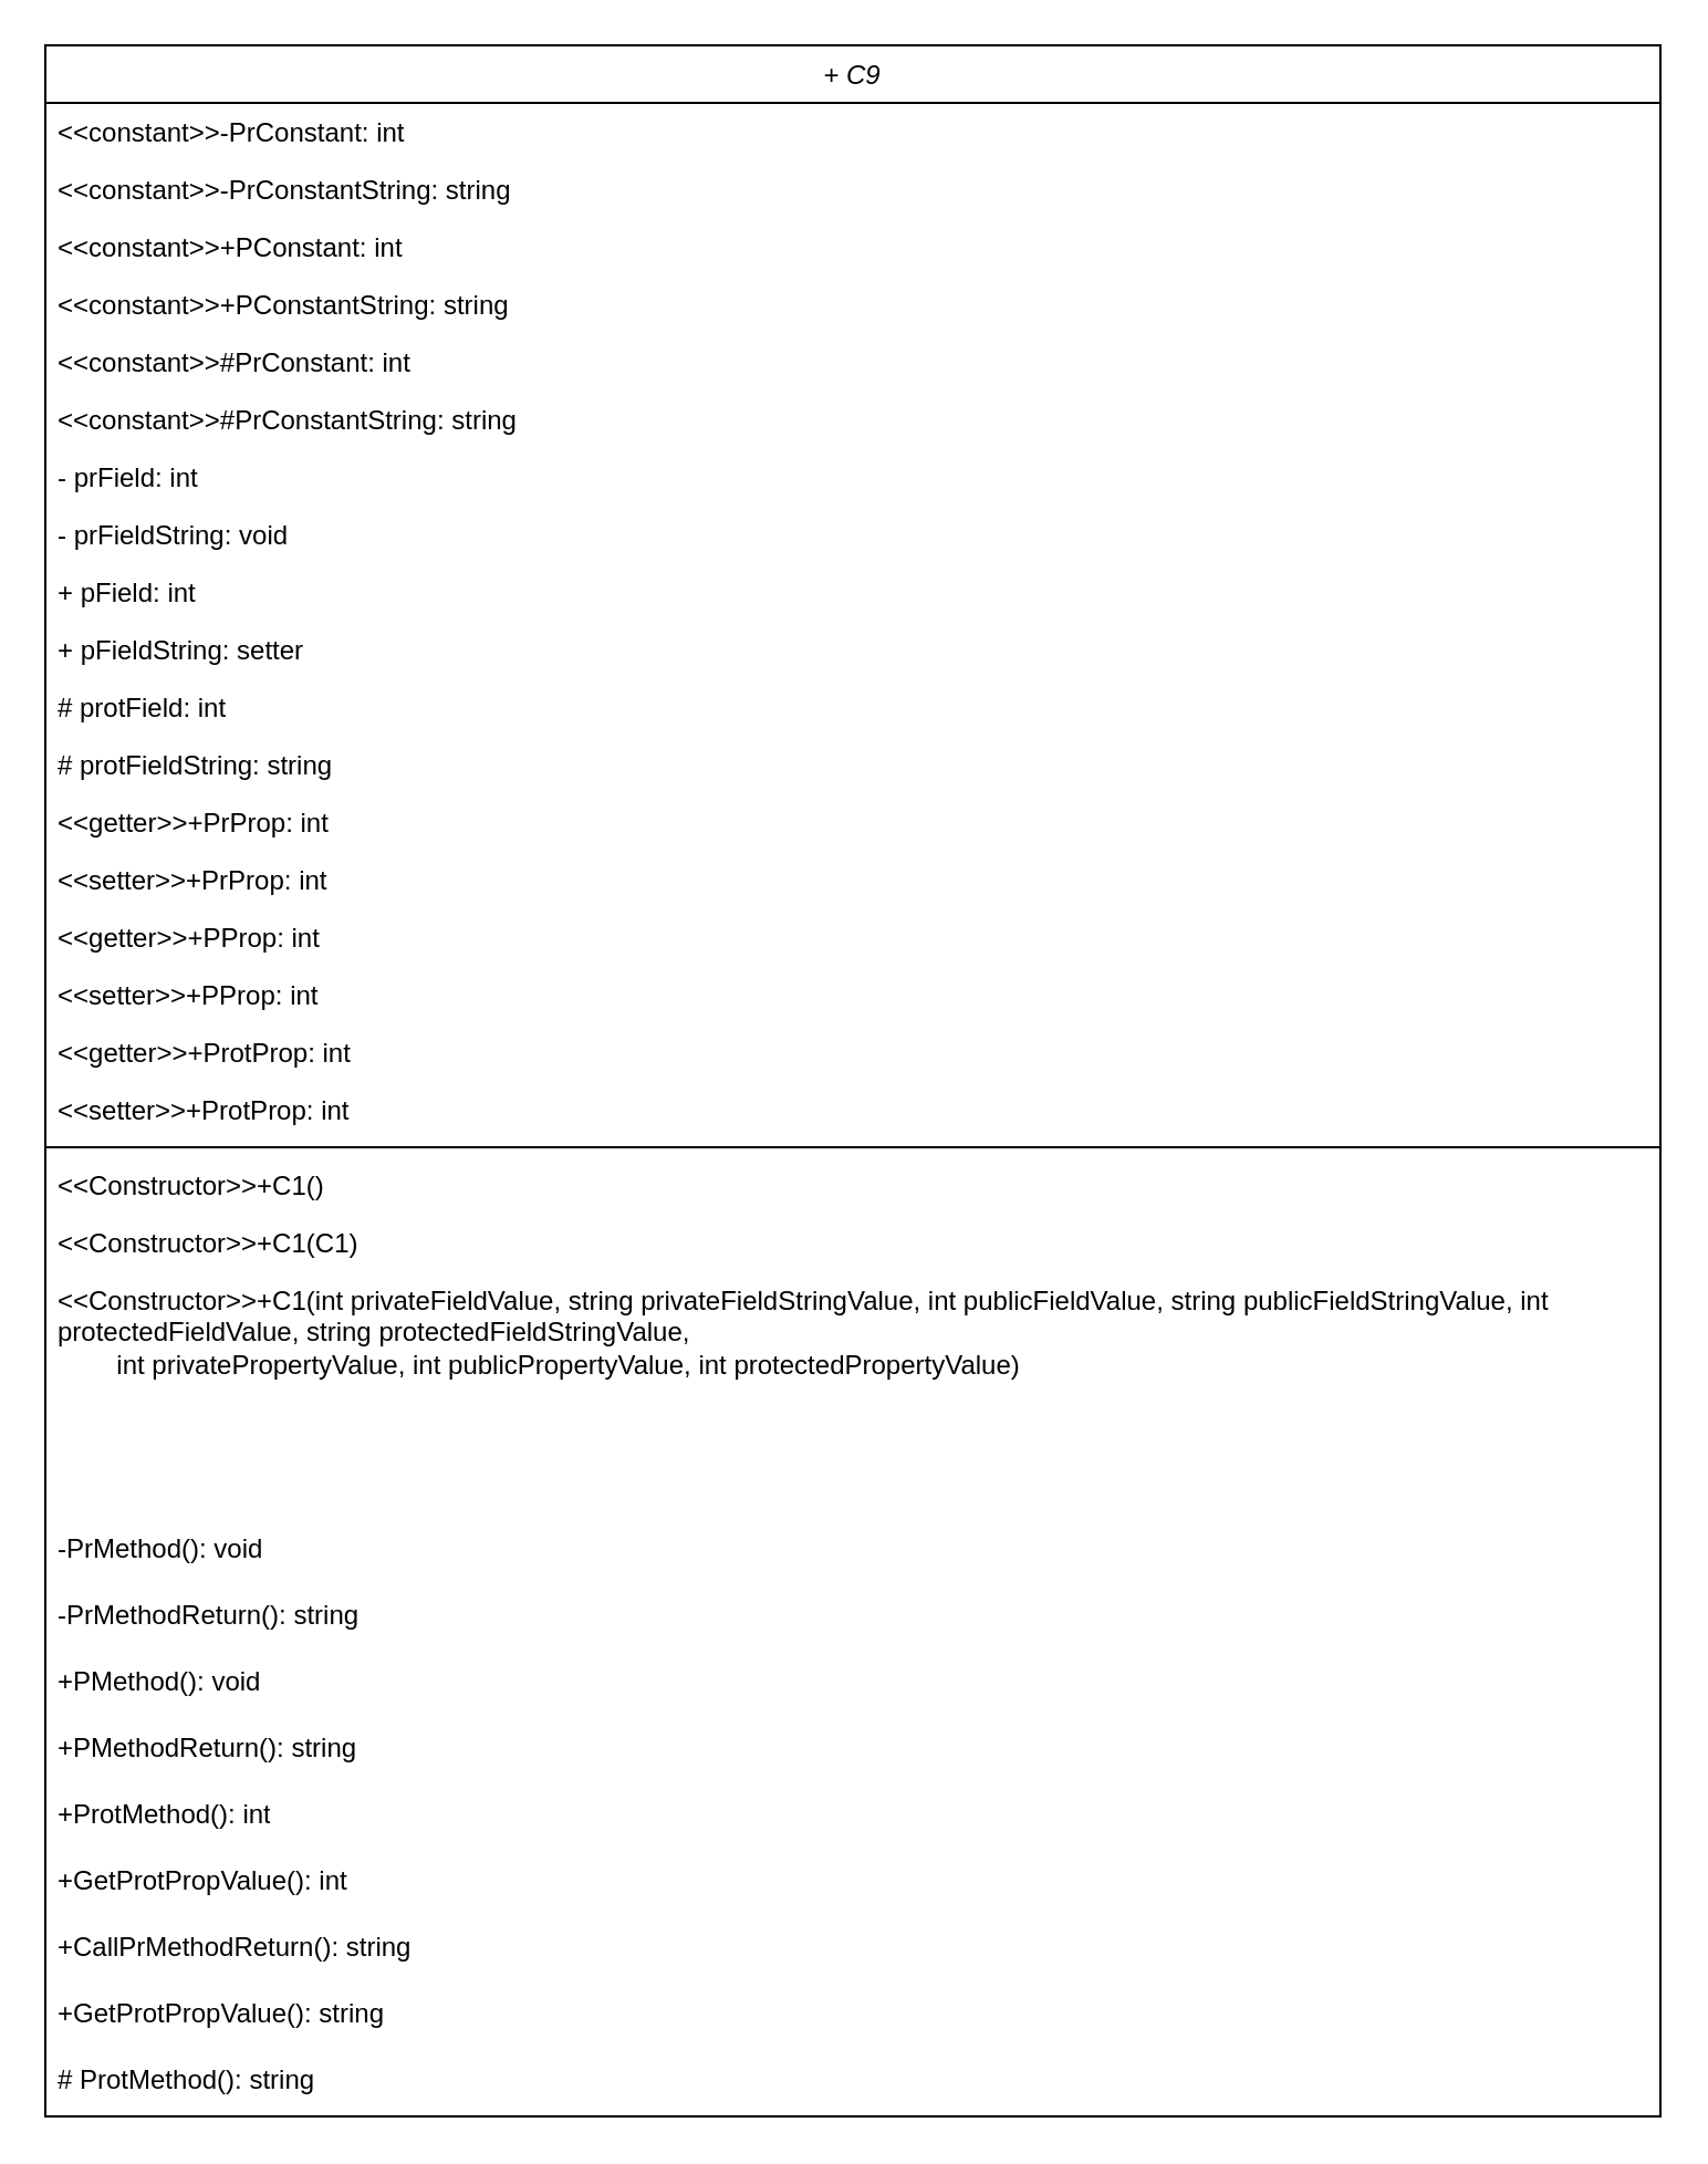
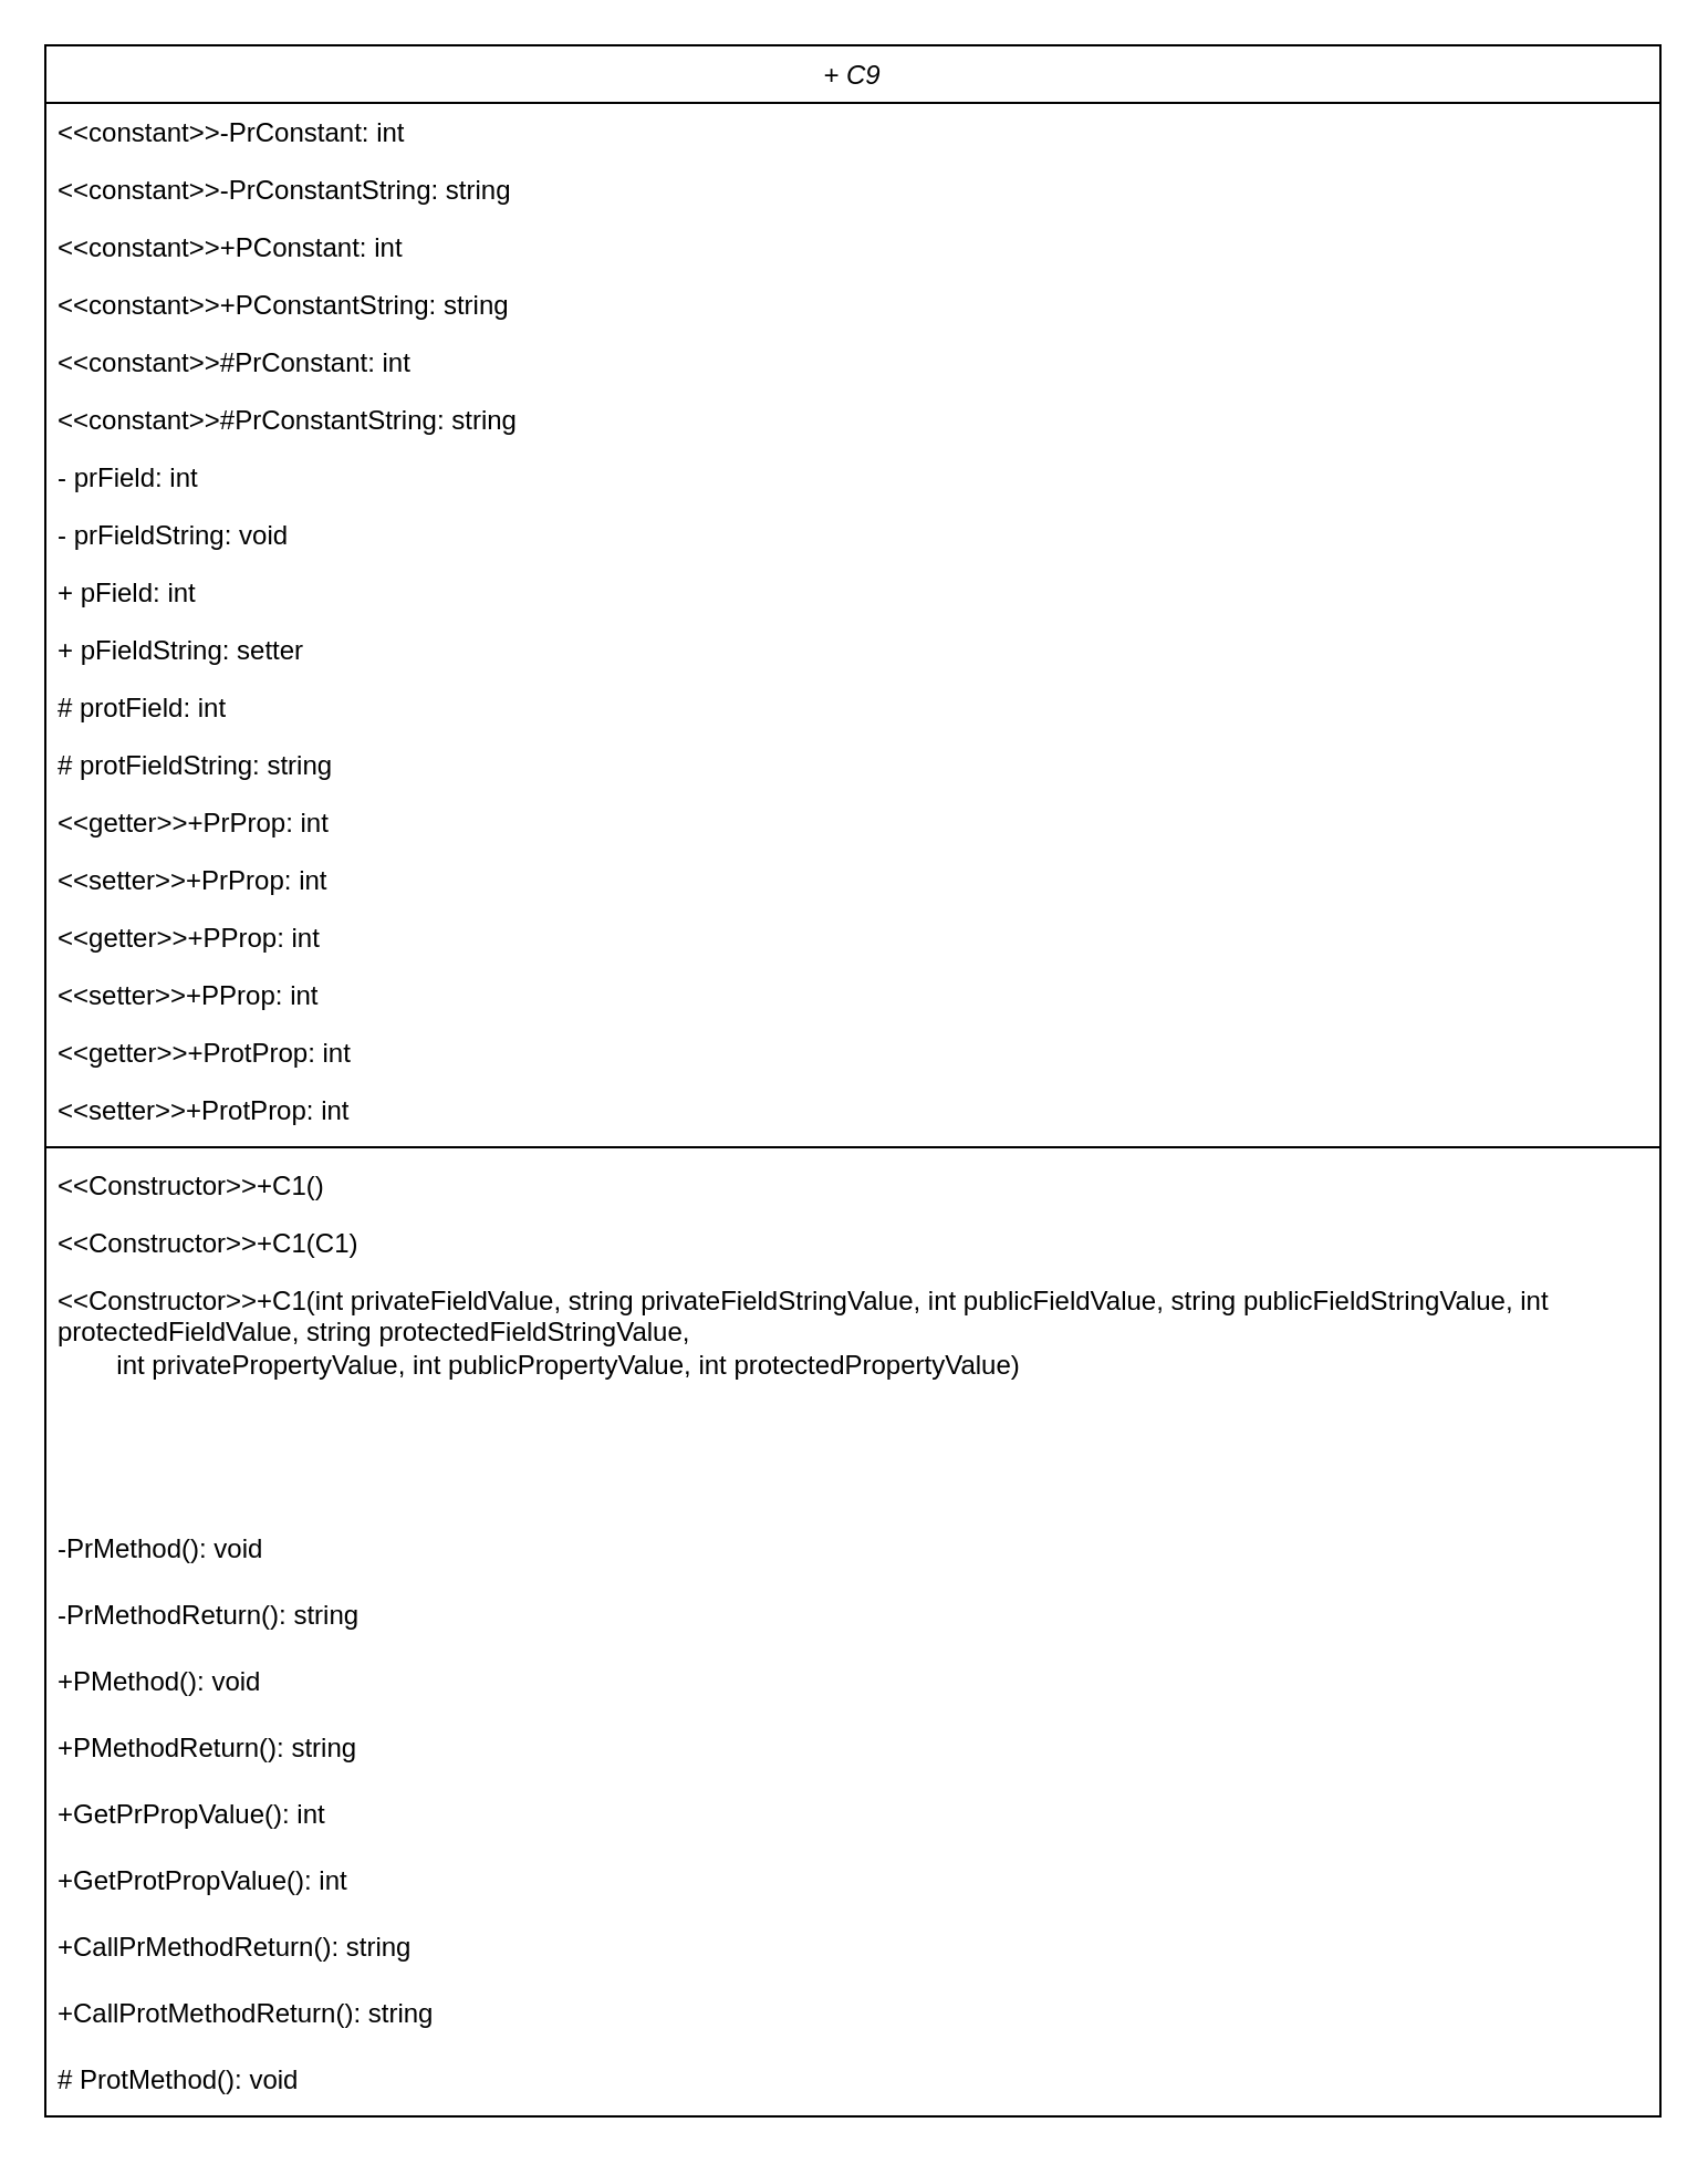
  <mxCell id="0" />
  <mxCell id="1" parent="0" />
  <mxCell id="2" value="+ C9" style="swimlane;fontStyle=2;align=center;verticalAlign=top;childLayout=stackLayout;horizontal=1;startSize=26;horizontalStack=0;resizeParent=1;resizeLast=0;collapsible=1;marginBottom=0;rounded=0;shadow=0;strokeWidth=1;" parent="1" vertex="1"><mxGeometry x="20" y="20" width="730" height="936" as="geometry"><mxRectangle x="220" y="120" width="160" height="26" as="alternateBounds" /></mxGeometry></mxCell>
  <mxCell id="3" value="&lt;&lt;constant&gt;&gt;-PrConstant: int" style="text;align=left;verticalAlign=top;spacingLeft=4;spacingRight=4;overflow=hidden;rotatable=0;points=[[0,0.5],[1,0.5]];portConstraint=eastwest;" parent="2" vertex="1"><mxGeometry y="26" width="730" height="26" as="geometry" /></mxCell>
  <mxCell id="4" value="&lt;&lt;constant&gt;&gt;-PrConstantString: string" style="text;align=left;verticalAlign=top;spacingLeft=4;spacingRight=4;overflow=hidden;rotatable=0;points=[[0,0.5],[1,0.5]];portConstraint=eastwest;" parent="2" vertex="1"><mxGeometry y="52" width="730" height="26" as="geometry" /></mxCell>
  <mxCell id="5" value="&lt;&lt;constant&gt;&gt;+PConstant: int" style="text;align=left;verticalAlign=top;spacingLeft=4;spacingRight=4;overflow=hidden;rotatable=0;points=[[0,0.5],[1,0.5]];portConstraint=eastwest;" parent="2" vertex="1"><mxGeometry y="78" width="730" height="26" as="geometry" /></mxCell>
  <mxCell id="6" value="&lt;&lt;constant&gt;&gt;+PConstantString: string" style="text;align=left;verticalAlign=top;spacingLeft=4;spacingRight=4;overflow=hidden;rotatable=0;points=[[0,0.5],[1,0.5]];portConstraint=eastwest;" parent="2" vertex="1"><mxGeometry y="104" width="730" height="26" as="geometry" /></mxCell>
  <mxCell id="7" value="&lt;&lt;constant&gt;&gt;#PrConstant: int" style="text;align=left;verticalAlign=top;spacingLeft=4;spacingRight=4;overflow=hidden;rotatable=0;points=[[0,0.5],[1,0.5]];portConstraint=eastwest;" parent="2" vertex="1"><mxGeometry y="130" width="730" height="26" as="geometry" /></mxCell>
  <mxCell id="8" value="&lt;&lt;constant&gt;&gt;#PrConstantString: string" style="text;align=left;verticalAlign=top;spacingLeft=4;spacingRight=4;overflow=hidden;rotatable=0;points=[[0,0.5],[1,0.5]];portConstraint=eastwest;" parent="2" vertex="1"><mxGeometry y="156" width="730" height="26" as="geometry" /></mxCell>
  <mxCell id="9" value="- prField: int" style="text;align=left;verticalAlign=top;spacingLeft=4;spacingRight=4;overflow=hidden;rotatable=0;points=[[0,0.5],[1,0.5]];portConstraint=eastwest;" parent="2" vertex="1"><mxGeometry y="182" width="730" height="26" as="geometry" /></mxCell>
  <mxCell id="10" value="- prFieldString: void" style="text;align=left;verticalAlign=top;spacingLeft=4;spacingRight=4;overflow=hidden;rotatable=0;points=[[0,0.5],[1,0.5]];portConstraint=eastwest;rounded=0;shadow=0;html=0;" parent="2" vertex="1"><mxGeometry y="208" width="730" height="26" as="geometry" /></mxCell>
  <mxCell id="11" value="+ pField: int" style="text;align=left;verticalAlign=top;spacingLeft=4;spacingRight=4;overflow=hidden;rotatable=0;points=[[0,0.5],[1,0.5]];portConstraint=eastwest;rounded=0;shadow=0;html=0;" parent="2" vertex="1"><mxGeometry y="234" width="730" height="26" as="geometry" /></mxCell>
  <mxCell id="12" value="+ pFieldString: setter" style="text;align=left;verticalAlign=top;spacingLeft=4;spacingRight=4;overflow=hidden;rotatable=0;points=[[0,0.5],[1,0.5]];portConstraint=eastwest;rounded=0;shadow=0;html=0;" parent="2" vertex="1"><mxGeometry y="260" width="730" height="26" as="geometry" /></mxCell>
  <mxCell id="13" value="# protField: int" style="text;align=left;verticalAlign=top;spacingLeft=4;spacingRight=4;overflow=hidden;rotatable=0;points=[[0,0.5],[1,0.5]];portConstraint=eastwest;rounded=0;shadow=0;html=0;" parent="2" vertex="1"><mxGeometry y="286" width="730" height="26" as="geometry" /></mxCell>
  <mxCell id="14" value="# protFieldString: string" style="text;align=left;verticalAlign=top;spacingLeft=4;spacingRight=4;overflow=hidden;rotatable=0;points=[[0,0.5],[1,0.5]];portConstraint=eastwest;rounded=0;shadow=0;html=0;" parent="2" vertex="1"><mxGeometry y="312" width="730" height="26" as="geometry" /></mxCell>
  <mxCell id="15" value="&lt;&lt;getter&gt;&gt;+PrProp: int" style="text;align=left;verticalAlign=top;spacingLeft=4;spacingRight=4;overflow=hidden;rotatable=0;points=[[0,0.5],[1,0.5]];portConstraint=eastwest;rounded=0;shadow=0;html=0;" parent="2" vertex="1"><mxGeometry y="338" width="730" height="26" as="geometry" /></mxCell>
  <mxCell id="16" value="&lt;&lt;setter&gt;&gt;+PrProp: int" style="text;align=left;verticalAlign=top;spacingLeft=4;spacingRight=4;overflow=hidden;rotatable=0;points=[[0,0.5],[1,0.5]];portConstraint=eastwest;rounded=0;shadow=0;html=0;" parent="2" vertex="1"><mxGeometry y="364" width="730" height="26" as="geometry" /></mxCell>
  <mxCell id="17" value="&lt;&lt;getter&gt;&gt;+PProp: int" style="text;align=left;verticalAlign=top;spacingLeft=4;spacingRight=4;overflow=hidden;rotatable=0;points=[[0,0.5],[1,0.5]];portConstraint=eastwest;rounded=0;shadow=0;html=0;" parent="2" vertex="1"><mxGeometry y="390" width="730" height="26" as="geometry" /></mxCell>
  <mxCell id="18" value="&lt;&lt;setter&gt;&gt;+PProp: int" style="text;align=left;verticalAlign=top;spacingLeft=4;spacingRight=4;overflow=hidden;rotatable=0;points=[[0,0.5],[1,0.5]];portConstraint=eastwest;rounded=0;shadow=0;html=0;" parent="2" vertex="1"><mxGeometry y="416" width="730" height="26" as="geometry" /></mxCell>
  <mxCell id="19" value="&lt;&lt;getter&gt;&gt;+ProtProp: int" style="text;align=left;verticalAlign=top;spacingLeft=4;spacingRight=4;overflow=hidden;rotatable=0;points=[[0,0.5],[1,0.5]];portConstraint=eastwest;rounded=0;shadow=0;html=0;" parent="2" vertex="1"><mxGeometry y="442" width="730" height="26" as="geometry" /></mxCell>
  <mxCell id="20" value="&lt;&lt;setter&gt;&gt;+ProtProp: int" style="text;align=left;verticalAlign=top;spacingLeft=4;spacingRight=4;overflow=hidden;rotatable=0;points=[[0,0.5],[1,0.5]];portConstraint=eastwest;rounded=0;shadow=0;html=0;" parent="2" vertex="1"><mxGeometry y="468" width="730" height="26" as="geometry" /></mxCell>
  <mxCell id="21" value="" style="line;html=1;strokeWidth=1;align=left;verticalAlign=middle;spacingTop=-1;spacingLeft=3;spacingRight=3;rotatable=0;labelPosition=right;points=[];portConstraint=eastwest;" parent="2" vertex="1"><mxGeometry y="494" width="730" height="8" as="geometry" /></mxCell>
  <mxCell id="22" value="&lt;&lt;Constructor&gt;&gt;+C1()" style="text;align=left;verticalAlign=top;spacingLeft=4;spacingRight=4;overflow=hidden;rotatable=0;points=[[0,0.5],[1,0.5]];portConstraint=eastwest;" parent="2" vertex="1"><mxGeometry y="502" width="730" height="26" as="geometry" /></mxCell>
  <mxCell id="23" value="&lt;&lt;Constructor&gt;&gt;+C1(C1)" style="text;align=left;verticalAlign=top;spacingLeft=4;spacingRight=4;overflow=hidden;rotatable=0;points=[[0,0.5],[1,0.5]];portConstraint=eastwest;" parent="2" vertex="1"><mxGeometry y="528" width="730" height="26" as="geometry" /></mxCell>
  <mxCell id="24" value="&lt;&lt;Constructor&gt;&gt;+C1(int privateFieldValue, string privateFieldStringValue, int publicFieldValue, string publicFieldStringValue, int protectedFieldValue, string protectedFieldStringValue,&#10;        int privatePropertyValue, int publicPropertyValue, int protectedPropertyValue)" style="text;align=left;verticalAlign=top;spacingLeft=4;spacingRight=4;overflow=hidden;rotatable=0;points=[[0,0.5],[1,0.5]];portConstraint=eastwest;whiteSpace=wrap;" parent="2" vertex="1"><mxGeometry y="554" width="730" height="112" as="geometry" /></mxCell>
  <mxCell id="25" value="-PrMethod(): void" style="text;align=left;verticalAlign=top;spacingLeft=4;spacingRight=4;overflow=hidden;rotatable=0;points=[[0,0.5],[1,0.5]];portConstraint=eastwest;whiteSpace=wrap;" parent="2" vertex="1"><mxGeometry y="666" width="730" height="30" as="geometry" /></mxCell>
  <mxCell id="26" value="-PrMethodReturn(): string" style="text;align=left;verticalAlign=top;spacingLeft=4;spacingRight=4;overflow=hidden;rotatable=0;points=[[0,0.5],[1,0.5]];portConstraint=eastwest;whiteSpace=wrap;" parent="2" vertex="1"><mxGeometry y="696" width="730" height="30" as="geometry" /></mxCell>
  <mxCell id="27" value="+PMethod(): void" style="text;align=left;verticalAlign=top;spacingLeft=4;spacingRight=4;overflow=hidden;rotatable=0;points=[[0,0.5],[1,0.5]];portConstraint=eastwest;whiteSpace=wrap;" parent="2" vertex="1"><mxGeometry y="726" width="730" height="30" as="geometry" /></mxCell>
  <mxCell id="28" value="+PMethodReturn(): string" style="text;align=left;verticalAlign=top;spacingLeft=4;spacingRight=4;overflow=hidden;rotatable=0;points=[[0,0.5],[1,0.5]];portConstraint=eastwest;whiteSpace=wrap;" parent="2" vertex="1"><mxGeometry y="756" width="730" height="30" as="geometry" /></mxCell>
- <mxCell id="29" value="+ProtMethod(): int" style="text;align=left;verticalAlign=top;spacingLeft=4;spacingRight=4;overflow=hidden;rotatable=0;points=[[0,0.5],[1,0.5]];portConstraint=eastwest;whiteSpace=wrap;" parent="2" vertex="1"><mxGeometry y="786" width="730" height="30" as="geometry" /></mxCell>
+ <mxCell id="29" value="+GetPrPropValue(): int" style="text;align=left;verticalAlign=top;spacingLeft=4;spacingRight=4;overflow=hidden;rotatable=0;points=[[0,0.5],[1,0.5]];portConstraint=eastwest;whiteSpace=wrap;" parent="2" vertex="1"><mxGeometry y="786" width="730" height="30" as="geometry" /></mxCell>
  <mxCell id="30" value="+GetProtPropValue(): int" style="text;align=left;verticalAlign=top;spacingLeft=4;spacingRight=4;overflow=hidden;rotatable=0;points=[[0,0.5],[1,0.5]];portConstraint=eastwest;whiteSpace=wrap;" parent="2" vertex="1"><mxGeometry y="816" width="730" height="30" as="geometry" /></mxCell>
  <mxCell id="31" value="+CallPrMethodReturn(): string" style="text;align=left;verticalAlign=top;spacingLeft=4;spacingRight=4;overflow=hidden;rotatable=0;points=[[0,0.5],[1,0.5]];portConstraint=eastwest;whiteSpace=wrap;" parent="2" vertex="1"><mxGeometry y="846" width="730" height="30" as="geometry" /></mxCell>
- <mxCell id="32" value="+GetProtPropValue(): string" style="text;align=left;verticalAlign=top;spacingLeft=4;spacingRight=4;overflow=hidden;rotatable=0;points=[[0,0.5],[1,0.5]];portConstraint=eastwest;whiteSpace=wrap;" parent="2" vertex="1"><mxGeometry y="876" width="730" height="30" as="geometry" /></mxCell>
- <mxCell id="33" value="# ProtMethod(): string" style="text;align=left;verticalAlign=top;spacingLeft=4;spacingRight=4;overflow=hidden;rotatable=0;points=[[0,0.5],[1,0.5]];portConstraint=eastwest;whiteSpace=wrap;" parent="2" vertex="1"><mxGeometry y="906" width="730" height="30" as="geometry" /></mxCell>
+ <mxCell id="32" value="+CallProtMethodReturn(): string" style="text;align=left;verticalAlign=top;spacingLeft=4;spacingRight=4;overflow=hidden;rotatable=0;points=[[0,0.5],[1,0.5]];portConstraint=eastwest;whiteSpace=wrap;" parent="2" vertex="1"><mxGeometry y="876" width="730" height="30" as="geometry" /></mxCell>
+ <mxCell id="33" value="# ProtMethod(): void" style="text;align=left;verticalAlign=top;spacingLeft=4;spacingRight=4;overflow=hidden;rotatable=0;points=[[0,0.5],[1,0.5]];portConstraint=eastwest;whiteSpace=wrap;" parent="2" vertex="1"><mxGeometry y="906" width="730" height="30" as="geometry" /></mxCell>
